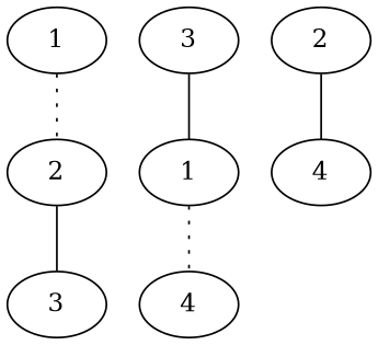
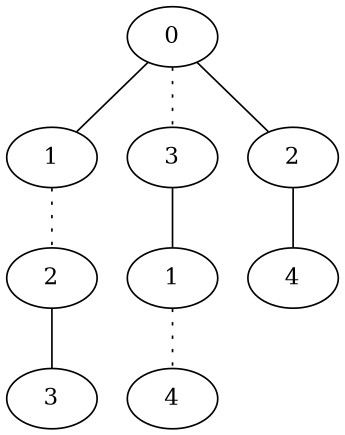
  graph {
+   n1 [label=0]
    n2 [label=1]
    n3 [label=3]
    n4 [label=2]
    n5 [label=2]
    n6 [label=3]
    n7 [label=1]
    n8 [label=4]
    n9 [label=4]
+   n1 -- n2
+   n1 -- n3 [style=dotted]
+   n1 -- n4
    n2 -- n5 [style=dotted]
    n3 -- n7
    n4 -- n9
    n5 -- n6
    n7 -- n8 [style=dotted]
  }
